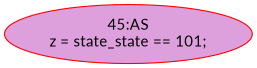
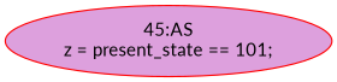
  strict digraph {
    rankdir=LR
    fontname=Lato
-   n1 [ast="<pyverilog.vparser.ast.Assign object at 0x7fb516ef4ad0>" def_var="['z']" fillcolor=plum label="45:AS\nz = state_state == 101;" statements="[]" style=filled typ=Assign use_var="['present_state']" color=red fontname=Lato]
+   n1 [ast="<pyverilog.vparser.ast.Assign object at 0x7fb516ef4ad0>" def_var="['z']" fillcolor=plum label="45:AS\nz = present_state == 101;" statements="[]" style=filled typ=Assign use_var="['present_state']" color=red fontname=Lato]
  }
